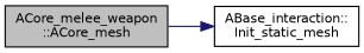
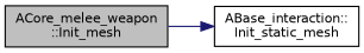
  digraph {
    rankdir=LR
    node [color=black fontname=Helvetica fontsize=10 shape=record style=filled]
-   n1 [fillcolor=grey75 fontcolor=black height=0.2 label="ACore_melee_weapon\l::ACore_mesh" width=0.4]
+   n1 [fillcolor=grey75 fontcolor=black height=0.2 label="ACore_melee_weapon\l::Init_mesh" width=0.4]
    n2 [fillcolor=white height=0.2 label="ABase_interaction::\lInit_static_mesh" width=0.4]
    n1 -> n2 [color=midnightblue fontname=Helvetica fontsize=10 labelfontname=Helvetica labelfontsize=10 style=solid]
  }
